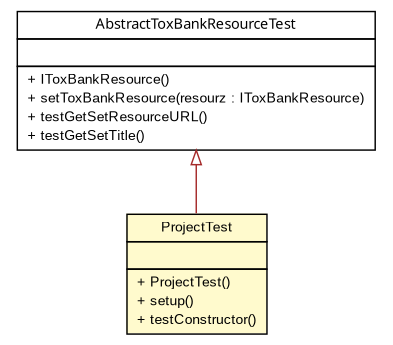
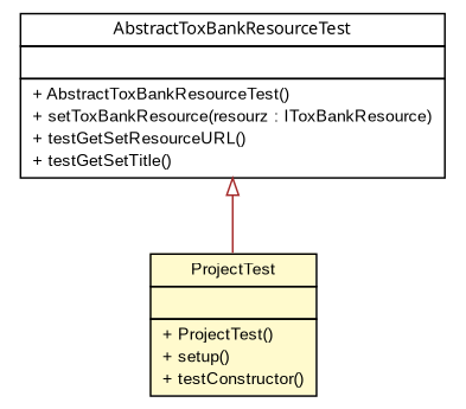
  digraph {
    node [fontcolor=black fontname=arial fontsize=10.0 shape=plaintext]
    n1 [label=<<table border="0" cellborder="1" cellspacing="0" cellpadding="2" port="p" bgcolor="lemonChiffon" href="./ProjectTest.html"> 		<tr><td><table border="0" cellspacing="0" cellpadding="1"> 			<tr><td> ProjectTest </td></tr> 		</table></td></tr> 		<tr><td><table border="0" cellspacing="0" cellpadding="1"> 			<tr><td align="left">  </td></tr> 		</table></td></tr> 		<tr><td><table border="0" cellspacing="0" cellpadding="1"> 			<tr><td align="left"> + ProjectTest() </td></tr> 			<tr><td align="left"> + setup() </td></tr> 			<tr><td align="left"> + testConstructor() </td></tr> 		</table></td></tr> 		</table>>]
-   n2 [label=<<table border="0" cellborder="1" cellspacing="0" cellpadding="2" port="p" href="./AbstractToxBankResourceTest.html"> 		<tr><td><table border="0" cellspacing="0" cellpadding="1"> 			<tr><td><font face="ariali"> AbstractToxBankResourceTest </font></td></tr> 		</table></td></tr> 		<tr><td><table border="0" cellspacing="0" cellpadding="1"> 			<tr><td align="left">  </td></tr> 		</table></td></tr> 		<tr><td><table border="0" cellspacing="0" cellpadding="1"> 			<tr><td align="left"> + IToxBankResource() </td></tr> 			<tr><td align="left"> + setToxBankResource(resourz : IToxBankResource) </td></tr> 			<tr><td align="left"> + testGetSetResourceURL() </td></tr> 			<tr><td align="left"> + testGetSetTitle() </td></tr> 		</table></td></tr> 		</table>>]
+   n2 [label=<<table border="0" cellborder="1" cellspacing="0" cellpadding="2" port="p" href="./AbstractToxBankResourceTest.html"> 		<tr><td><table border="0" cellspacing="0" cellpadding="1"> 			<tr><td><font face="ariali"> AbstractToxBankResourceTest </font></td></tr> 		</table></td></tr> 		<tr><td><table border="0" cellspacing="0" cellpadding="1"> 			<tr><td align="left">  </td></tr> 		</table></td></tr> 		<tr><td><table border="0" cellspacing="0" cellpadding="1"> 			<tr><td align="left"> + AbstractToxBankResourceTest() </td></tr> 			<tr><td align="left"> + setToxBankResource(resourz : IToxBankResource) </td></tr> 			<tr><td align="left"> + testGetSetResourceURL() </td></tr> 			<tr><td align="left"> + testGetSetTitle() </td></tr> 		</table></td></tr> 		</table>>]
    n2 -> n1 [arrowtail=empty dir=back fontname=arial fontsize=10 headport=p labelfontname=arial labelfontsize=10 tailport=p color=brown style=solid]
  }
